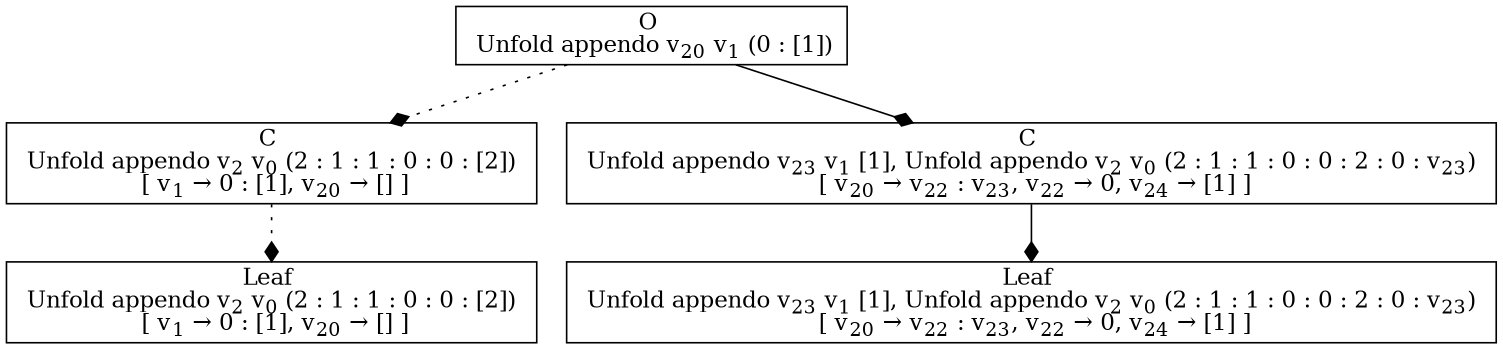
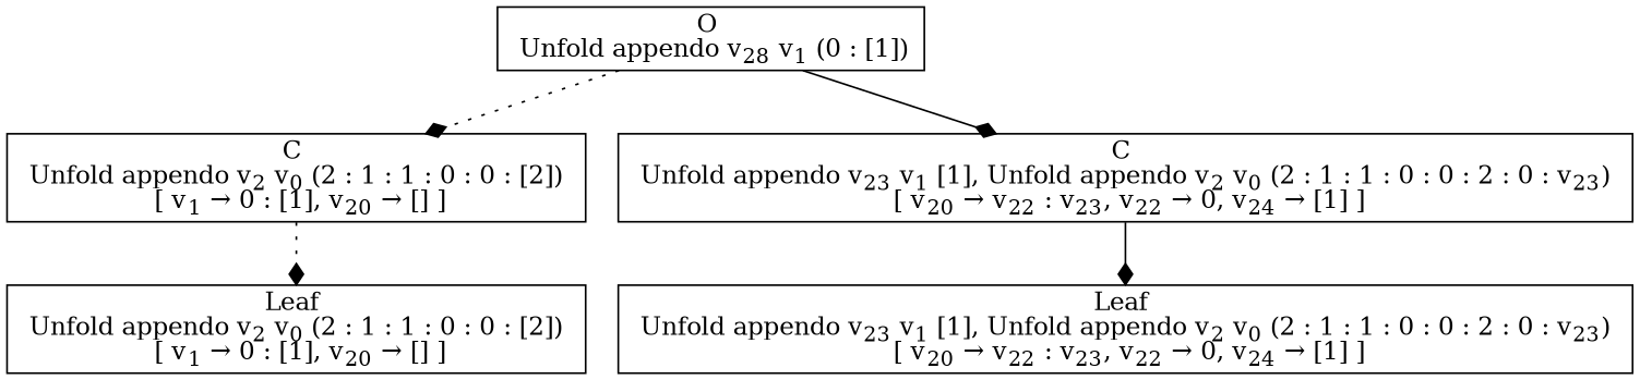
  digraph {
    rankdir=TB
    node [fillcolor=white shape=box style=filled]
    edge [style=dotted arrowhead=diamond]
-   n1 [label=<O <BR/> Unfold appendo v<SUB>20</SUB> v<SUB>1</SUB> (0 : [1])>]
+   n1 [label=<O <BR/> Unfold appendo v<SUB>28</SUB> v<SUB>1</SUB> (0 : [1])>]
    n2 [label=<C <BR/> Unfold appendo v<SUB>2</SUB> v<SUB>0</SUB> (2 : 1 : 1 : 0 : 0 : [2]) <BR/>  [ v<SUB>1</SUB> &rarr; 0 : [1], v<SUB>20</SUB> &rarr; [] ] >]
    n3 [label=<C <BR/> Unfold appendo v<SUB>23</SUB> v<SUB>1</SUB> [1], Unfold appendo v<SUB>2</SUB> v<SUB>0</SUB> (2 : 1 : 1 : 0 : 0 : 2 : 0 : v<SUB>23</SUB>) <BR/>  [ v<SUB>20</SUB> &rarr; v<SUB>22</SUB> : v<SUB>23</SUB>, v<SUB>22</SUB> &rarr; 0, v<SUB>24</SUB> &rarr; [1] ] >]
    n4 [label=<Leaf <BR/> Unfold appendo v<SUB>2</SUB> v<SUB>0</SUB> (2 : 1 : 1 : 0 : 0 : [2]) <BR/>  [ v<SUB>1</SUB> &rarr; 0 : [1], v<SUB>20</SUB> &rarr; [] ] >]
    n5 [label=<Leaf <BR/> Unfold appendo v<SUB>23</SUB> v<SUB>1</SUB> [1], Unfold appendo v<SUB>2</SUB> v<SUB>0</SUB> (2 : 1 : 1 : 0 : 0 : 2 : 0 : v<SUB>23</SUB>) <BR/>  [ v<SUB>20</SUB> &rarr; v<SUB>22</SUB> : v<SUB>23</SUB>, v<SUB>22</SUB> &rarr; 0, v<SUB>24</SUB> &rarr; [1] ] >]
    n1 -> n2
    n1 -> n3 [style=solid]
    n2 -> n4
    n3 -> n5 [style=solid]
  }
